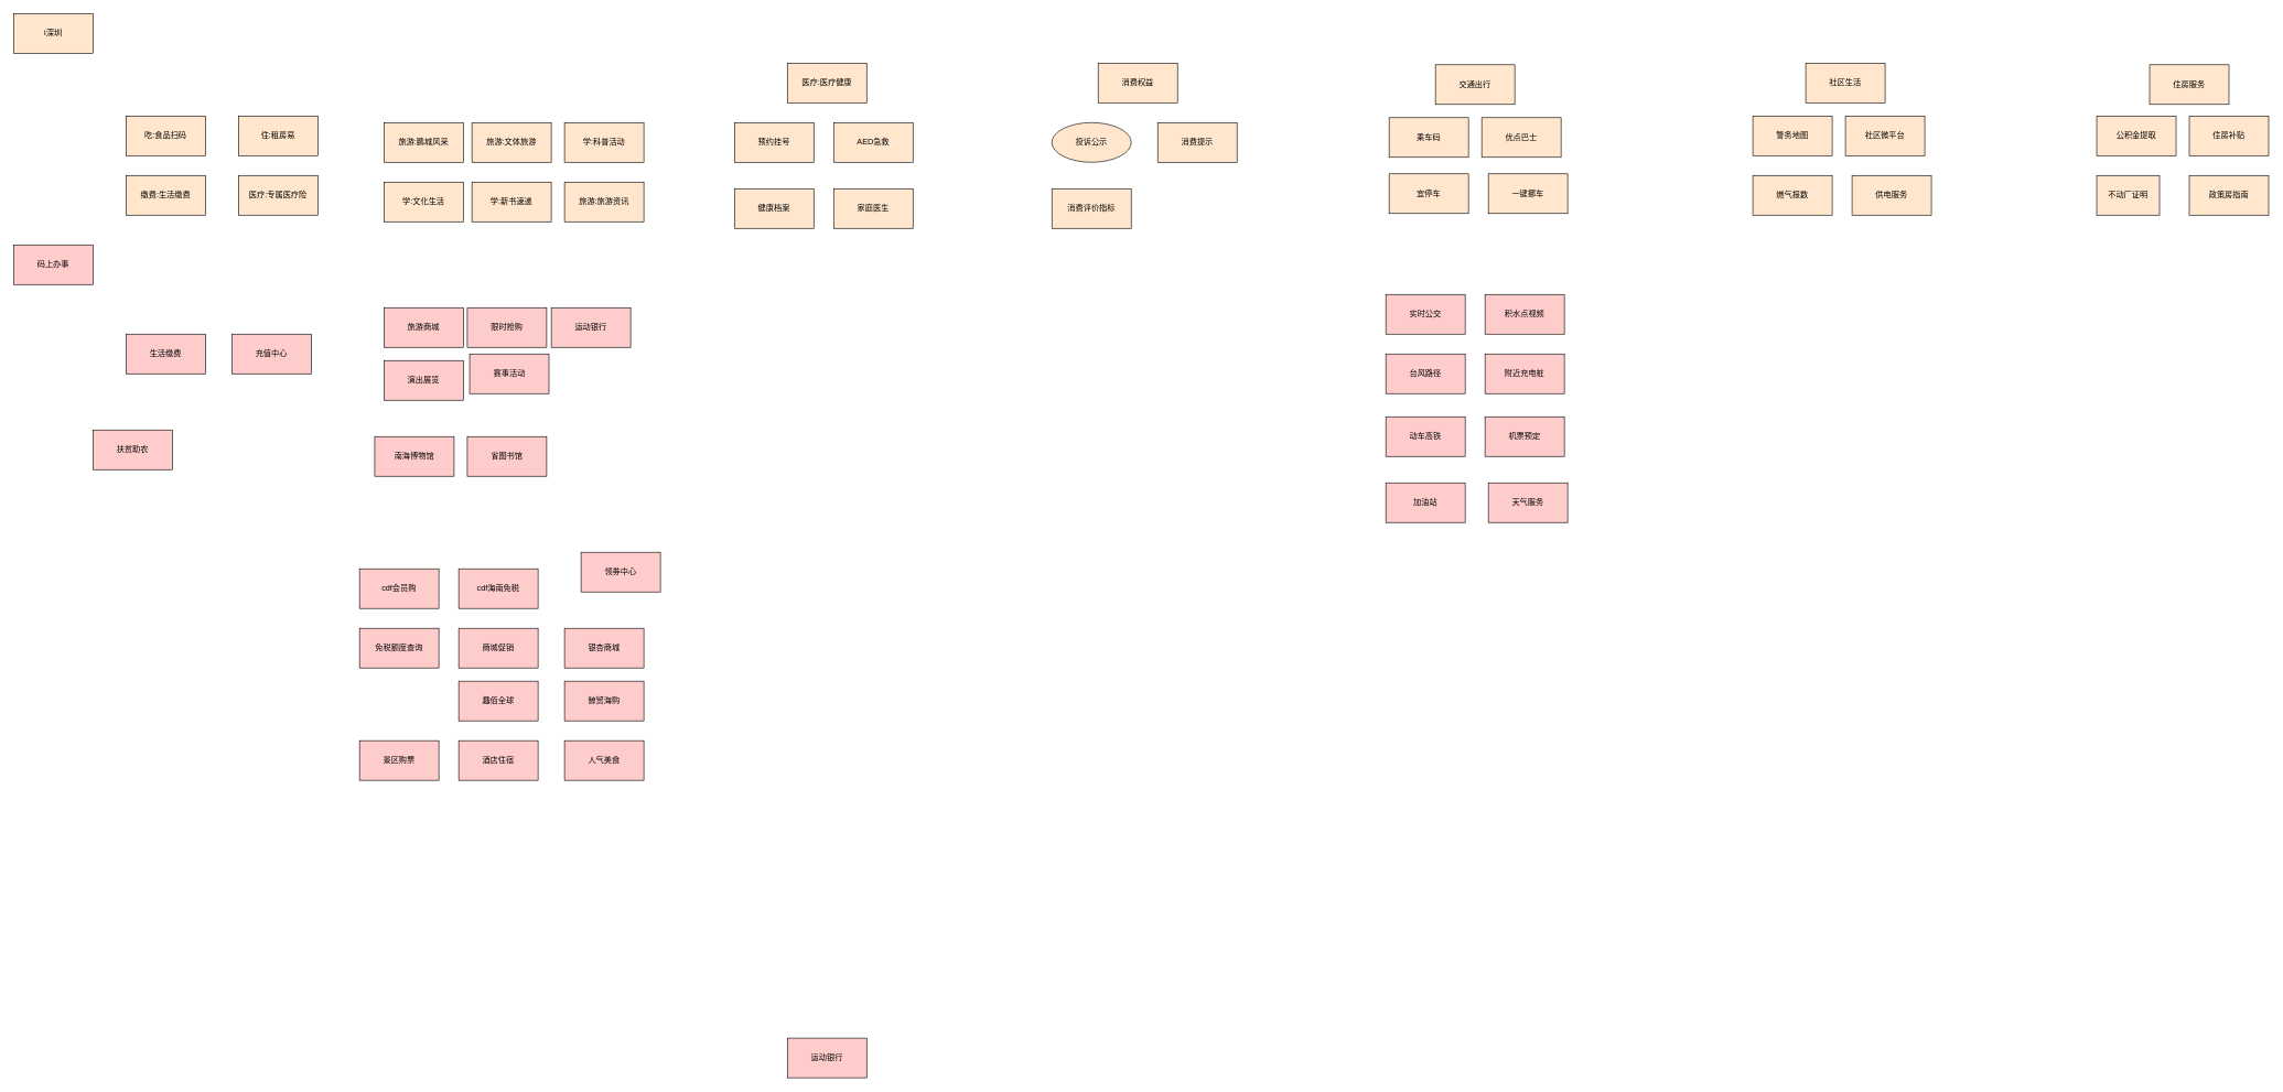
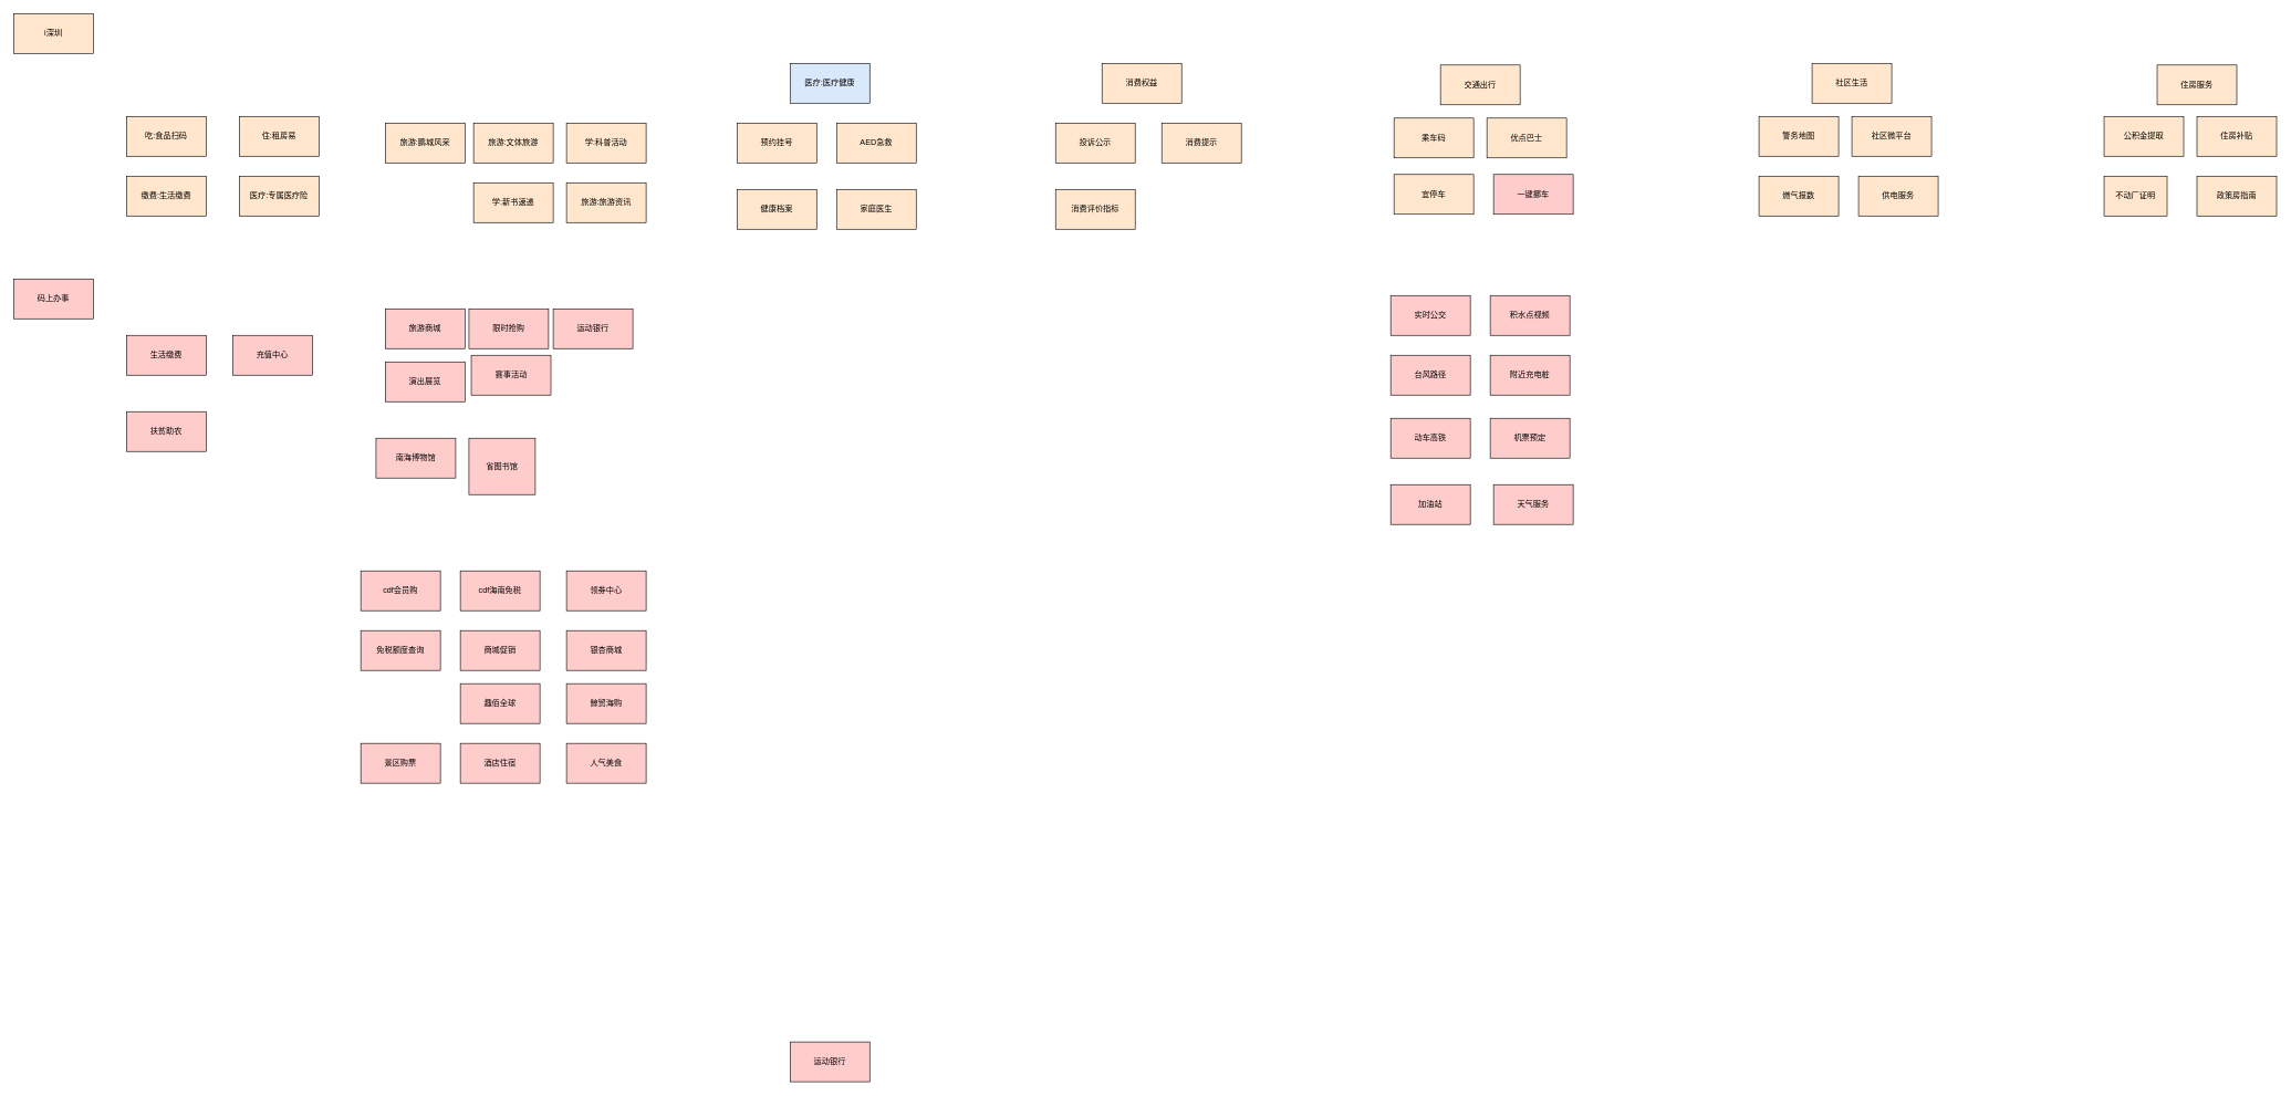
  <mxCell id="0" />
  <mxCell id="1" parent="0" />
  <mxCell id="2" value="吃:食品扫码" style="rounded=0;whiteSpace=wrap;html=1;fillColor=#FFE6CC;" vertex="1" parent="1"><mxGeometry x="190" y="175" width="120" height="60" as="geometry" /></mxCell>
  <mxCell id="3" value="住:租房易" style="rounded=0;whiteSpace=wrap;html=1;fillColor=#FFE6CC;" vertex="1" parent="1"><mxGeometry x="360" y="175" width="120" height="60" as="geometry" /></mxCell>
  <mxCell id="4" value="医疗:专属医疗险" style="rounded=0;whiteSpace=wrap;html=1;fillColor=#FFE6CC;" vertex="1" parent="1"><mxGeometry x="360" y="265" width="120" height="60" as="geometry" /></mxCell>
  <mxCell id="5" value="缴费:生活缴费" style="rounded=0;whiteSpace=wrap;html=1;fillColor=#FFE6CC;" vertex="1" parent="1"><mxGeometry x="190" y="265" width="120" height="60" as="geometry" /></mxCell>
  <mxCell id="6" value="旅游:鹏城风采" style="rounded=0;whiteSpace=wrap;html=1;fillColor=#FFE6CC;" vertex="1" parent="1"><mxGeometry x="580" y="185" width="120" height="60" as="geometry" /></mxCell>
  <mxCell id="7" value="旅游:文体旅游" style="rounded=0;whiteSpace=wrap;html=1;fillColor=#FFE6CC;" vertex="1" parent="1"><mxGeometry x="713" y="185" width="120" height="60" as="geometry" /></mxCell>
  <mxCell id="8" value="学:科普活动" style="rounded=0;whiteSpace=wrap;html=1;fillColor=#FFE6CC;" vertex="1" parent="1"><mxGeometry x="853" y="185" width="120" height="60" as="geometry" /></mxCell>
- <mxCell id="9" value="学:文化生活" style="rounded=0;whiteSpace=wrap;html=1;fillColor=#FFE6CC;" vertex="1" parent="1"><mxGeometry x="580" y="275" width="120" height="60" as="geometry" /></mxCell>
  <mxCell id="10" value="学:新书速递" style="rounded=0;whiteSpace=wrap;html=1;fillColor=#FFE6CC;" vertex="1" parent="1"><mxGeometry x="713" y="275" width="120" height="60" as="geometry" /></mxCell>
  <mxCell id="11" value="旅游:旅游资讯" style="rounded=0;whiteSpace=wrap;html=1;fillColor=#FFE6CC;" vertex="1" parent="1"><mxGeometry x="853" y="275" width="120" height="60" as="geometry" /></mxCell>
- <mxCell id="12" value="医疗:医疗健康" style="rounded=0;whiteSpace=wrap;html=1;fillColor=#FFE6CC;" vertex="1" parent="1"><mxGeometry x="1190" y="95" width="120" height="60" as="geometry" /></mxCell>
+ <mxCell id="12" value="医疗:医疗健康" style="rounded=0;whiteSpace=wrap;html=1;fillColor=#dae8fc;" vertex="1" parent="1"><mxGeometry x="1190" y="95" width="120" height="60" as="geometry" /></mxCell>
  <mxCell id="13" value="预约挂号" style="rounded=0;whiteSpace=wrap;html=1;fillColor=#FFE6CC;" vertex="1" parent="1"><mxGeometry x="1110" y="185" width="120" height="60" as="geometry" /></mxCell>
  <mxCell id="14" value="AED急救" style="rounded=0;whiteSpace=wrap;html=1;fillColor=#FFE6CC;" vertex="1" parent="1"><mxGeometry x="1260" y="185" width="120" height="60" as="geometry" /></mxCell>
  <mxCell id="15" value="健康档案" style="rounded=0;whiteSpace=wrap;html=1;fillColor=#FFE6CC;" vertex="1" parent="1"><mxGeometry x="1110" y="285" width="120" height="60" as="geometry" /></mxCell>
  <mxCell id="16" value="家庭医生" style="rounded=0;whiteSpace=wrap;html=1;fillColor=#FFE6CC;" vertex="1" parent="1"><mxGeometry x="1260" y="285" width="120" height="60" as="geometry" /></mxCell>
  <mxCell id="17" value="消费权益" style="rounded=0;whiteSpace=wrap;html=1;fillColor=#FFE6CC;" vertex="1" parent="1"><mxGeometry x="1660" y="95" width="120" height="60" as="geometry" /></mxCell>
- <mxCell id="18" value="投诉公示" style="ellipse;whiteSpace=wrap;html=1;fillColor=#FFE6CC;" vertex="1" parent="1"><mxGeometry x="1590" y="185" width="120" height="60" as="geometry" /></mxCell>
+ <mxCell id="18" value="投诉公示" style="rounded=0;whiteSpace=wrap;html=1;fillColor=#FFE6CC;" vertex="1" parent="1"><mxGeometry x="1590" y="185" width="120" height="60" as="geometry" /></mxCell>
  <mxCell id="19" value="消费评价指标" style="rounded=0;whiteSpace=wrap;html=1;fillColor=#FFE6CC;" vertex="1" parent="1"><mxGeometry x="1590" y="285" width="120" height="60" as="geometry" /></mxCell>
  <mxCell id="20" value="消费提示" style="rounded=0;whiteSpace=wrap;html=1;fillColor=#FFE6CC;" vertex="1" parent="1"><mxGeometry x="1750" y="185" width="120" height="60" as="geometry" /></mxCell>
  <mxCell id="21" value="交通出行" style="rounded=0;whiteSpace=wrap;html=1;fillColor=#FFE6CC;" vertex="1" parent="1"><mxGeometry x="2170" y="97.5" width="120" height="60" as="geometry" /></mxCell>
  <mxCell id="22" value="乘车码" style="rounded=0;whiteSpace=wrap;html=1;fillColor=#FFE6CC;" vertex="1" parent="1"><mxGeometry x="2100" y="177.5" width="120" height="60" as="geometry" /></mxCell>
  <mxCell id="23" value="优点巴士" style="rounded=0;whiteSpace=wrap;html=1;fillColor=#FFE6CC;" vertex="1" parent="1"><mxGeometry x="2240" y="177.5" width="120" height="60" as="geometry" /></mxCell>
  <mxCell id="24" value="宜停车" style="rounded=0;whiteSpace=wrap;html=1;fillColor=#FFE6CC;" vertex="1" parent="1"><mxGeometry x="2100" y="262.5" width="120" height="60" as="geometry" /></mxCell>
- <mxCell id="25" value="一键挪车" style="rounded=0;whiteSpace=wrap;html=1;fillColor=#FFE6CC;" vertex="1" parent="1"><mxGeometry x="2250" y="262.5" width="120" height="60" as="geometry" /></mxCell>
+ <mxCell id="25" value="一键挪车" style="rounded=0;whiteSpace=wrap;html=1;fillColor=#ffcccc;" vertex="1" parent="1"><mxGeometry x="2250" y="262.5" width="120" height="60" as="geometry" /></mxCell>
  <mxCell id="26" value="社区生活" style="rounded=0;whiteSpace=wrap;html=1;fillColor=#FFE6CC;" vertex="1" parent="1"><mxGeometry x="2730" y="95" width="120" height="60" as="geometry" /></mxCell>
  <mxCell id="27" value="警务地图" style="rounded=0;whiteSpace=wrap;html=1;fillColor=#FFE6CC;" vertex="1" parent="1"><mxGeometry x="2650" y="175" width="120" height="60" as="geometry" /></mxCell>
  <mxCell id="28" value="社区微平台" style="rounded=0;whiteSpace=wrap;html=1;fillColor=#FFE6CC;" vertex="1" parent="1"><mxGeometry x="2790" y="175" width="120" height="60" as="geometry" /></mxCell>
  <mxCell id="29" value="燃气报数" style="rounded=0;whiteSpace=wrap;html=1;fillColor=#FFE6CC;" vertex="1" parent="1"><mxGeometry x="2650" y="265" width="120" height="60" as="geometry" /></mxCell>
  <mxCell id="30" value="供电服务" style="rounded=0;whiteSpace=wrap;html=1;fillColor=#FFE6CC;" vertex="1" parent="1"><mxGeometry x="2800" y="265" width="120" height="60" as="geometry" /></mxCell>
  <mxCell id="31" value="住房服务" style="rounded=0;whiteSpace=wrap;html=1;fillColor=#FFE6CC;" vertex="1" parent="1"><mxGeometry x="3250" y="97.5" width="120" height="60" as="geometry" /></mxCell>
  <mxCell id="32" value="公积金提取" style="rounded=0;whiteSpace=wrap;html=1;fillColor=#FFE6CC;" vertex="1" parent="1"><mxGeometry x="3170" y="175" width="120" height="60" as="geometry" /></mxCell>
  <mxCell id="33" value="住房补贴" style="rounded=0;whiteSpace=wrap;html=1;fillColor=#FFE6CC;" vertex="1" parent="1"><mxGeometry x="3310" y="175" width="120" height="60" as="geometry" /></mxCell>
  <mxCell id="34" value="不动厂证明" style="rounded=0;whiteSpace=wrap;html=1;fillColor=#FFE6CC;" vertex="1" parent="1"><mxGeometry x="3170" y="265" width="95" height="60" as="geometry" /></mxCell>
  <mxCell id="35" value="政策房指南" style="rounded=0;whiteSpace=wrap;html=1;fillColor=#FFE6CC;" vertex="1" parent="1"><mxGeometry x="3310" y="265" width="120" height="60" as="geometry" /></mxCell>
  <mxCell id="36" value="i深圳" style="rounded=0;whiteSpace=wrap;html=1;fillColor=#FFE6CC;" vertex="1" parent="1"><mxGeometry x="20" y="20" width="120" height="60" as="geometry" /></mxCell>
- <mxCell id="37" value="码上办事" style="rounded=0;whiteSpace=wrap;html=1;fillColor=#FFCCCC;" vertex="1" parent="1"><mxGeometry x="20" y="370" width="120" height="60" as="geometry" /></mxCell>
+ <mxCell id="37" value="码上办事" style="rounded=0;whiteSpace=wrap;html=1;fillColor=#FFCCCC;" vertex="1" parent="1"><mxGeometry x="20" y="420" width="120" height="60" as="geometry" /></mxCell>
  <mxCell id="38" value="旅游商城" style="rounded=0;whiteSpace=wrap;html=1;fillColor=#FFCCCC;" vertex="1" parent="1"><mxGeometry x="580" y="465" width="120" height="60" as="geometry" /></mxCell>
  <mxCell id="39" value="限时抢购" style="rounded=0;whiteSpace=wrap;html=1;fillColor=#FFCCCC;" vertex="1" parent="1"><mxGeometry x="706" y="465" width="120" height="60" as="geometry" /></mxCell>
  <mxCell id="40" value="演出展览" style="rounded=0;whiteSpace=wrap;html=1;fillColor=#FFCCCC;" vertex="1" parent="1"><mxGeometry x="580" y="545" width="120" height="60" as="geometry" /></mxCell>
  <mxCell id="41" value="赛事活动" style="rounded=0;whiteSpace=wrap;html=1;fillColor=#FFCCCC;" vertex="1" parent="1"><mxGeometry x="709.5" y="535" width="120" height="60" as="geometry" /></mxCell>
  <mxCell id="42" value="运动银行" style="rounded=0;whiteSpace=wrap;html=1;fillColor=#FFCCCC;" vertex="1" parent="1"><mxGeometry x="833" y="465" width="120" height="60" as="geometry" /></mxCell>
  <mxCell id="43" value="鲸贸海购" style="rounded=0;whiteSpace=wrap;html=1;fillColor=#FFCCCC;" vertex="1" parent="1"><mxGeometry x="853" y="1030" width="120" height="60" as="geometry" /></mxCell>
  <mxCell id="44" value="趣佰全球" style="rounded=0;whiteSpace=wrap;html=1;fillColor=#FFCCCC;" vertex="1" parent="1"><mxGeometry x="693" y="1030" width="120" height="60" as="geometry" /></mxCell>
- <mxCell id="45" value="省图书馆" style="rounded=0;whiteSpace=wrap;html=1;fillColor=#FFCCCC;" vertex="1" parent="1"><mxGeometry x="706" y="660" width="120" height="60" as="geometry" /></mxCell>
+ <mxCell id="45" value="省图书馆" style="rounded=0;whiteSpace=wrap;html=1;fillColor=#FFCCCC;" vertex="1" parent="1"><mxGeometry x="706" y="660" width="100" height="85" as="geometry" /></mxCell>
  <mxCell id="46" value="实时公交" style="rounded=0;whiteSpace=wrap;html=1;fillColor=#FFCCCC;" vertex="1" parent="1"><mxGeometry x="2095" y="445" width="120" height="60" as="geometry" /></mxCell>
  <mxCell id="47" value="积水点视频" style="rounded=0;whiteSpace=wrap;html=1;fillColor=#FFCCCC;" vertex="1" parent="1"><mxGeometry x="2245" y="445" width="120" height="60" as="geometry" /></mxCell>
  <mxCell id="48" value="台风路径" style="rounded=0;whiteSpace=wrap;html=1;fillColor=#FFCCCC;" vertex="1" parent="1"><mxGeometry x="2095" y="535" width="120" height="60" as="geometry" /></mxCell>
  <mxCell id="49" value="附近充电桩" style="rounded=0;whiteSpace=wrap;html=1;fillColor=#FFCCCC;" vertex="1" parent="1"><mxGeometry x="2245" y="535" width="120" height="60" as="geometry" /></mxCell>
  <mxCell id="50" value="南海博物馆" style="rounded=0;whiteSpace=wrap;html=1;fillColor=#FFCCCC;" vertex="1" parent="1"><mxGeometry x="566" y="660" width="120" height="60" as="geometry" /></mxCell>
  <mxCell id="51" value="动车高铁" style="rounded=0;whiteSpace=wrap;html=1;fillColor=#FFCCCC;" vertex="1" parent="1"><mxGeometry x="2095" y="630" width="120" height="60" as="geometry" /></mxCell>
  <mxCell id="52" value="机票预定" style="rounded=0;whiteSpace=wrap;html=1;fillColor=#FFCCCC;" vertex="1" parent="1"><mxGeometry x="2245" y="630" width="120" height="60" as="geometry" /></mxCell>
  <mxCell id="53" value="生活缴费" style="rounded=0;whiteSpace=wrap;html=1;fillColor=#FFCCCC;" vertex="1" parent="1"><mxGeometry x="190" y="505" width="120" height="60" as="geometry" /></mxCell>
  <mxCell id="54" value="充值中心" style="rounded=0;whiteSpace=wrap;html=1;fillColor=#FFCCCC;" vertex="1" parent="1"><mxGeometry x="350" y="505" width="120" height="60" as="geometry" /></mxCell>
- <mxCell id="55" value="扶贫助农" style="rounded=0;whiteSpace=wrap;html=1;fillColor=#FFCCCC;" vertex="1" parent="1"><mxGeometry x="140" y="650" width="120" height="60" as="geometry" /></mxCell>
- <mxCell id="56" value="领券中心" style="rounded=0;whiteSpace=wrap;html=1;fillColor=#FFCCCC;" vertex="1" parent="1"><mxGeometry x="878" y="835" width="120" height="60" as="geometry" /></mxCell>
+ <mxCell id="55" value="扶贫助农" style="rounded=0;whiteSpace=wrap;html=1;fillColor=#FFCCCC;" vertex="1" parent="1"><mxGeometry x="190" y="620" width="120" height="60" as="geometry" /></mxCell>
+ <mxCell id="56" value="领券中心" style="rounded=0;whiteSpace=wrap;html=1;fillColor=#FFCCCC;" vertex="1" parent="1"><mxGeometry x="853" y="860" width="120" height="60" as="geometry" /></mxCell>
  <mxCell id="57" value="cdf海南免税" style="rounded=0;whiteSpace=wrap;html=1;fillColor=#FFCCCC;" vertex="1" parent="1"><mxGeometry x="693" y="860" width="120" height="60" as="geometry" /></mxCell>
  <mxCell id="58" value="cdf会员购" style="rounded=0;whiteSpace=wrap;html=1;fillColor=#FFCCCC;" vertex="1" parent="1"><mxGeometry x="543" y="860" width="120" height="60" as="geometry" /></mxCell>
  <mxCell id="59" value="免税额度查询" style="rounded=0;whiteSpace=wrap;html=1;fillColor=#FFCCCC;" vertex="1" parent="1"><mxGeometry x="543" y="950" width="120" height="60" as="geometry" /></mxCell>
  <mxCell id="60" value="商城促销" style="rounded=0;whiteSpace=wrap;html=1;fillColor=#FFCCCC;" vertex="1" parent="1"><mxGeometry x="693" y="950" width="120" height="60" as="geometry" /></mxCell>
  <mxCell id="61" value="人气美食" style="rounded=0;whiteSpace=wrap;html=1;fillColor=#FFCCCC;" vertex="1" parent="1"><mxGeometry x="853" y="1120" width="120" height="60" as="geometry" /></mxCell>
  <mxCell id="62" value="加油站" style="rounded=0;whiteSpace=wrap;html=1;fillColor=#FFCCCC;" vertex="1" parent="1"><mxGeometry x="2095" y="730" width="120" height="60" as="geometry" /></mxCell>
  <mxCell id="63" value="景区购票" style="rounded=0;whiteSpace=wrap;html=1;fillColor=#FFCCCC;" vertex="1" parent="1"><mxGeometry x="543" y="1120" width="120" height="60" as="geometry" /></mxCell>
  <mxCell id="64" value="酒店住宿" style="rounded=0;whiteSpace=wrap;html=1;fillColor=#FFCCCC;" vertex="1" parent="1"><mxGeometry x="693" y="1120" width="120" height="60" as="geometry" /></mxCell>
  <mxCell id="65" value="银杏商城" style="rounded=0;whiteSpace=wrap;html=1;fillColor=#FFCCCC;" vertex="1" parent="1"><mxGeometry x="853" y="950" width="120" height="60" as="geometry" /></mxCell>
  <mxCell id="66" value="运动银行" style="rounded=0;whiteSpace=wrap;html=1;fillColor=#FFCCCC;" vertex="1" parent="1"><mxGeometry x="1190" y="1570" width="120" height="60" as="geometry" /></mxCell>
  <mxCell id="67" value="天气服务" style="rounded=0;whiteSpace=wrap;html=1;fillColor=#FFCCCC;" vertex="1" parent="1"><mxGeometry x="2250" y="730" width="120" height="60" as="geometry" /></mxCell>
